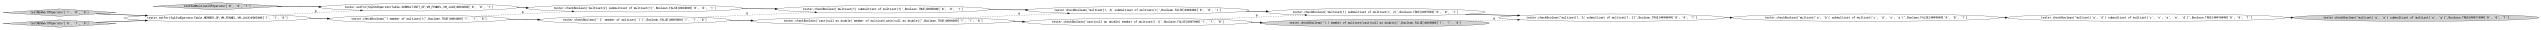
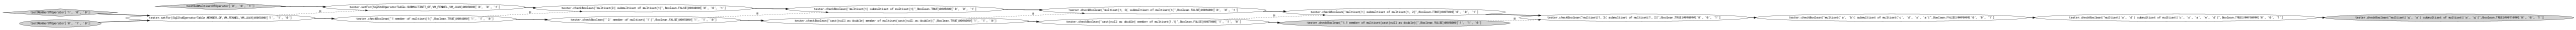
  digraph {
    rankdir=LR
    fontname="Roboto Mono"
    node [fillcolor=white shape=ellipse style=filled fontname="Roboto Mono"]
    edge [style=bold fontname="Roboto Mono"]
    n1 [fillcolor=lightgray label="tester.checkBoolean(\"multiset('q', 'a'( submultiset of multiset('a', 'q'(\",Boolean.TRUE)@@@11@@@['0', '0', '1']"]
    n2 [fillcolor=lightgray label="testSubMultisetOfOperator['0', '0', '1']" shape=diamond]
    n3 [label="tester.setFor(SqlStdOperatorTable.SUBMULTISET_OF,VM_FENNEL,VM_JAVA)@@@3@@@['0', '0', '1']"]
    n4 [label="tester.checkBoolean(\"1 member of multiset(1(\",Boolean.TRUE)@@@4@@@['1', '1', '0']"]
    n5 [label="tester.checkBoolean(\"'2' member of multiset('1'(\",Boolean.FALSE)@@@5@@@['1', '1', '0']"]
    n6 [label="tester.checkBoolean(\"multiset(2( submultiset of multiset(1(\",Boolean.FALSE)@@@4@@@['0', '0', '1']"]
    n7 [label="tester.checkBoolean(\"multiset(1( submultiset of multiset(1, 2(\",Boolean.TRUE)@@@7@@@['0', '0', '1']"]
    n8 [label="tester.checkBoolean(\"multiset(1, 2( submultiset of multiset(1, 2(\",Boolean.TRUE)@@@8@@@['0', '0', '1']"]
    n9 [label="tester.checkBoolean(\"multiset('a', 'b'( submultiset of multiset('c', 'd', 's', 'a'(\",Boolean.FALSE)@@@9@@@['0', '0', '1']"]
    n10 [label="tester.checkBoolean(\"multiset(1, 2( submultiset of multiset(1(\",Boolean.FALSE)@@@6@@@['0', '0', '1']"]
    n11 [label="tester.checkBoolean(\"multiset(1( submultiset of multiset(1(\",Boolean.TRUE)@@@5@@@['0', '0', '1']"]
    n12 [label="tester.checkBoolean(\"cast(null as double) member of multiset(cast(null as double)(\",Boolean.TRUE)@@@6@@@['1', '1', '0']"]
    n13 [fillcolor=lightgray label="testMemberOfOperator['1', '0', '0']" shape=diamond]
    n14 [label="tester.setFor(SqlStdOperatorTable.MEMBER_OF,VM_FENNEL,VM_JAVA)@@@3@@@['1', '1', '0']"]
    n15 [label="tester.checkBoolean(\"multiset('a', 'd'( submultiset of multiset('c', 's', 'a', 'w', 'd'(\",Boolean.TRUE)@@@10@@@['0', '0', '1']"]
    n16 [label="tester.checkBoolean(\"cast(null as double) member of multiset(1.1(\",Boolean.FALSE)@@@7@@@['1', '1', '0']"]
    n17 [fillcolor=lightgray label="tester.checkBoolean(\"1.1 member of multiset(cast(null as double)(\",Boolean.FALSE)@@@8@@@['1', '1', '0']"]
-   n18 [fillcolor=lightgray label="testMemberOfOperator['0', '1', '0']" shape=diamond]
+   n18 [fillcolor=lightgray label="testMemberOfOperator['0', '1', '0']"]
    n2 -> n3
    n3 -> n6
    n4 -> n5
    n4 -> n6 [label=0 style=dashed]
    n5 -> n11 [label=0 style=dashed]
    n5 -> n12
    n6 -> n11
    n7 -> n8
    n8 -> n9
    n9 -> n15
    n10 -> n7
    n11 -> n10
    n12 -> n10 [label=0 style=dashed]
    n12 -> n16
    n13 -> n14
    n14 -> n3 [label=0 style=dashed]
    n14 -> n4
    n15 -> n1
    n16 -> n7 [label=0 style=dashed]
    n16 -> n17
    n17 -> n8 [label=0 style=dashed]
    n18 -> n14
  }
